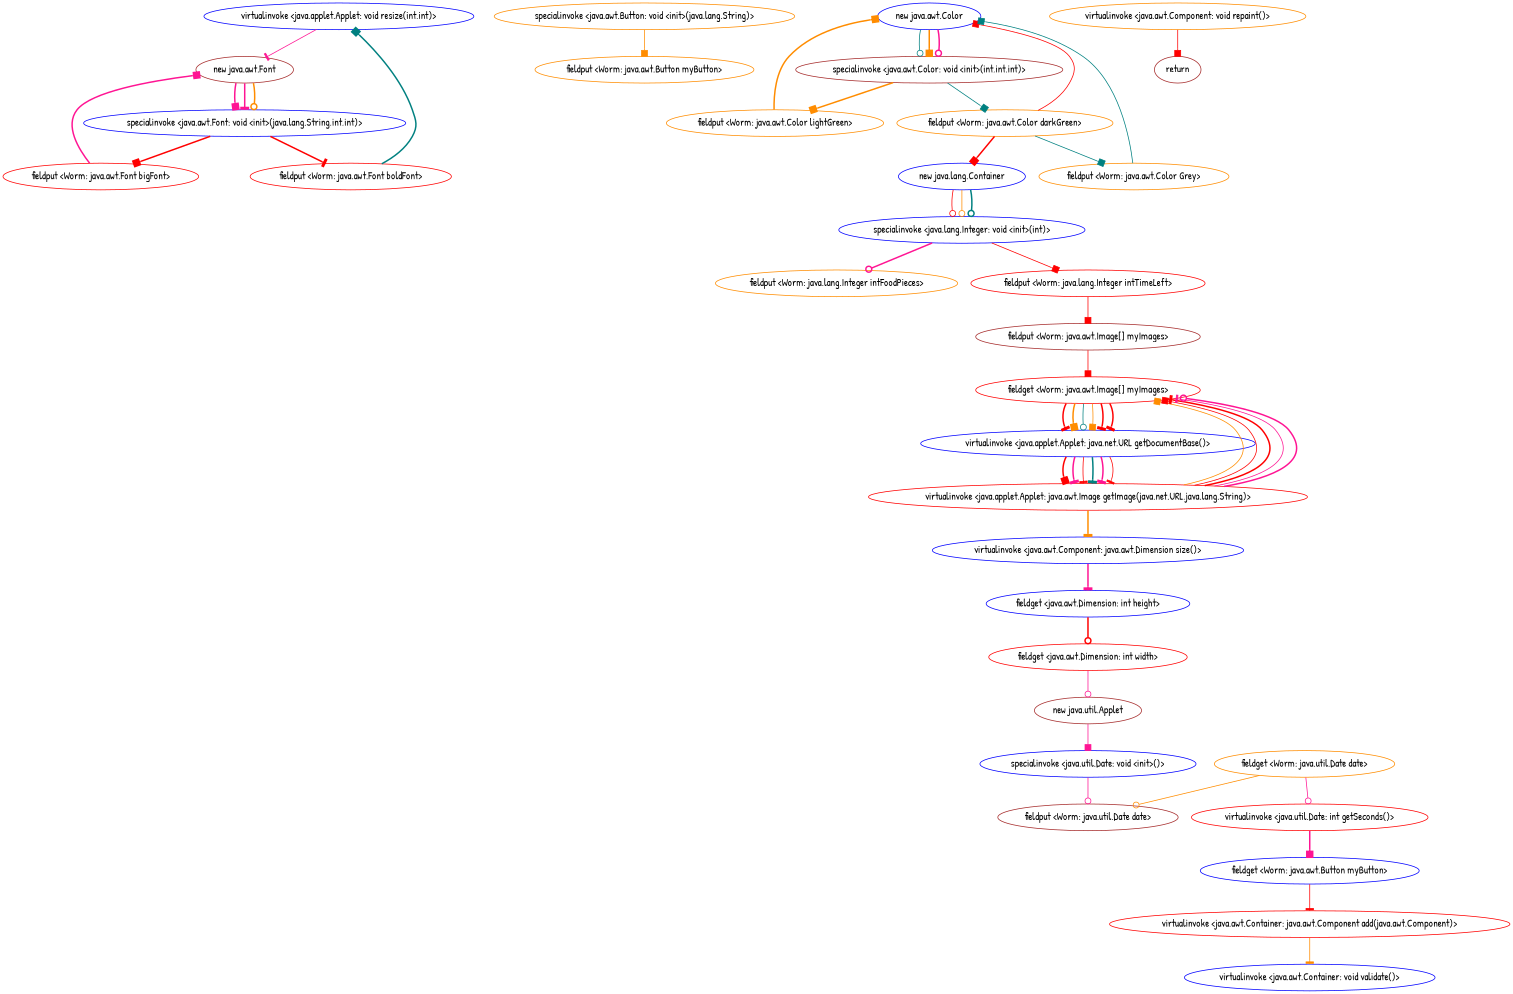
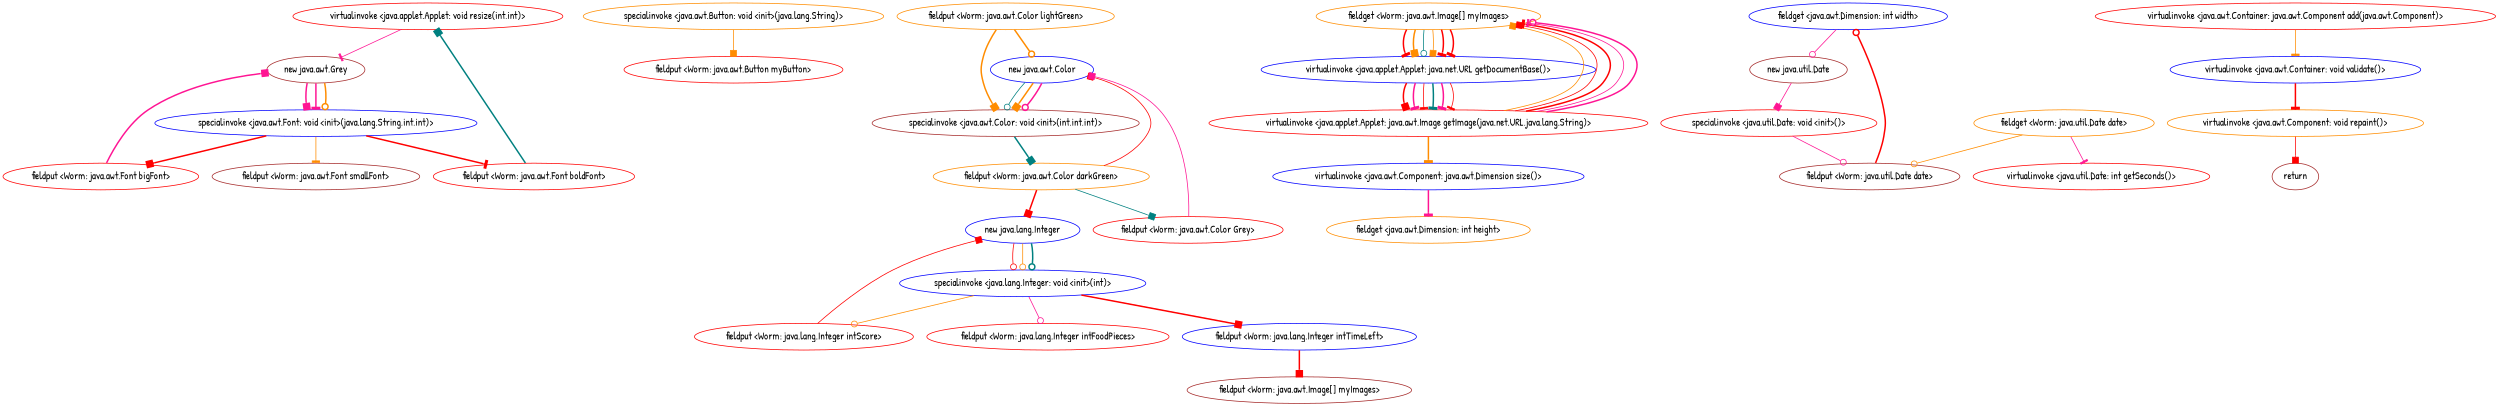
  digraph {
    fontname="Patrick Hand"
    node [color=red fontname="Patrick Hand"]
    edge [arrowhead=box color=red fontname="Patrick Hand" style=solid]
-   "virtualinvoke <java.applet.Applet: void resize(int,int)>" [color=blue]
-   "new java.awt.Font" [color=brown]
+   "virtualinvoke <java.applet.Applet: void resize(int,int)>"
+   "new java.awt.Font" [color=brown label="new java.awt.Grey"]
    "specialinvoke <java.awt.Font: void <init>(java.lang.String,int,int)>" [color=blue]
    "fieldput <Worm: java.awt.Font bigFont>"
    "fieldput <Worm: java.awt.Font boldFont>"
+   "fieldput <Worm: java.awt.Font smallFont>" [color=brown]
    "specialinvoke <java.awt.Button: void <init>(java.lang.String)>" [color=darkorange]
-   "fieldput <Worm: java.awt.Button myButton>" [color=darkorange]
+   "fieldput <Worm: java.awt.Button myButton>"
    "new java.awt.Color" [color=blue]
    "specialinvoke <java.awt.Color: void <init>(int,int,int)>" [color=brown]
    "fieldput <Worm: java.awt.Color lightGreen>" [color=darkorange]
    "fieldput <Worm: java.awt.Color darkGreen>" [color=darkorange]
-   "fieldput <Worm: java.awt.Color Grey>" [color=darkorange]
-   "new java.lang.Integer" [color=blue label="new java.lang.Container"]
+   "fieldput <Worm: java.awt.Color Grey>"
+   "new java.lang.Integer" [color=blue]
    "specialinvoke <java.lang.Integer: void <init>(int)>" [color=blue]
-   "fieldput <Worm: java.lang.Integer intFoodPieces>" [color=darkorange]
-   "fieldput <Worm: java.lang.Integer intTimeLeft>"
+   "fieldput <Worm: java.lang.Integer intScore>"
+   "fieldput <Worm: java.lang.Integer intFoodPieces>"
+   "fieldput <Worm: java.lang.Integer intTimeLeft>" [color=blue]
    "fieldput <Worm: java.awt.Image[] myImages>" [color=brown]
-   "fieldget <Worm: java.awt.Image[] myImages>"
+   "fieldget <Worm: java.awt.Image[] myImages>" [color=darkorange]
    "virtualinvoke <java.applet.Applet: java.net.URL getDocumentBase()>" [color=blue]
    "virtualinvoke <java.applet.Applet: java.awt.Image getImage(java.net.URL,java.lang.String)>"
    "virtualinvoke <java.awt.Component: java.awt.Dimension size()>" [color=blue]
-   "fieldget <java.awt.Dimension: int height>" [color=blue]
-   "fieldget <java.awt.Dimension: int width>"
-   "new java.util.Date" [color=brown label="new java.util.Applet"]
-   "specialinvoke <java.util.Date: void <init>()>" [color=blue]
+   "fieldget <java.awt.Dimension: int height>" [color=darkorange]
+   "fieldget <java.awt.Dimension: int width>" [color=blue]
+   "new java.util.Date" [color=brown]
+   "specialinvoke <java.util.Date: void <init>()>"
    "fieldput <Worm: java.util.Date date>" [color=brown]
    "fieldget <Worm: java.util.Date date>" [color=darkorange]
    "virtualinvoke <java.util.Date: int getSeconds()>"
-   "fieldget <Worm: java.awt.Button myButton>" [color=blue]
    "virtualinvoke <java.awt.Container: java.awt.Component add(java.awt.Component)>"
    "virtualinvoke <java.awt.Container: void validate()>" [color=blue]
    "virtualinvoke <java.awt.Component: void repaint()>" [color=darkorange]
    return [color=brown]
    "virtualinvoke <java.applet.Applet: void resize(int,int)>" -> "new java.awt.Font" [arrowhead=tee color=deeppink]
    "new java.awt.Font" -> "specialinvoke <java.awt.Font: void <init>(java.lang.String,int,int)>" [color=deeppink style=bold]
    "new java.awt.Font" -> "specialinvoke <java.awt.Font: void <init>(java.lang.String,int,int)>" [arrowhead=tee color=deeppink style=bold]
    "new java.awt.Font" -> "specialinvoke <java.awt.Font: void <init>(java.lang.String,int,int)>" [arrowhead=odot color=darkorange style=bold]
    "specialinvoke <java.awt.Font: void <init>(java.lang.String,int,int)>" -> "fieldput <Worm: java.awt.Font bigFont>" [style=bold]
    "specialinvoke <java.awt.Font: void <init>(java.lang.String,int,int)>" -> "fieldput <Worm: java.awt.Font boldFont>" [arrowhead=tee style=bold]
+   "specialinvoke <java.awt.Font: void <init>(java.lang.String,int,int)>" -> "fieldput <Worm: java.awt.Font smallFont>" [arrowhead=tee color=darkorange]
    "fieldput <Worm: java.awt.Font bigFont>" -> "new java.awt.Font" [color=deeppink style=bold]
    "fieldput <Worm: java.awt.Font boldFont>" -> "virtualinvoke <java.applet.Applet: void resize(int,int)>" [color=teal style=bold]
    "specialinvoke <java.awt.Button: void <init>(java.lang.String)>" -> "fieldput <Worm: java.awt.Button myButton>" [color=darkorange]
    "new java.awt.Color" -> "specialinvoke <java.awt.Color: void <init>(int,int,int)>" [arrowhead=odot color=teal]
    "new java.awt.Color" -> "specialinvoke <java.awt.Color: void <init>(int,int,int)>" [color=darkorange style=bold]
    "new java.awt.Color" -> "specialinvoke <java.awt.Color: void <init>(int,int,int)>" [arrowhead=odot color=deeppink style=bold]
-   "specialinvoke <java.awt.Color: void <init>(int,int,int)>" -> "fieldput <Worm: java.awt.Color lightGreen>" [color=darkorange style=bold]
-   "specialinvoke <java.awt.Color: void <init>(int,int,int)>" -> "fieldput <Worm: java.awt.Color darkGreen>" [color=teal]
-   "fieldput <Worm: java.awt.Color lightGreen>" -> "new java.awt.Color" [color=darkorange style=bold]
+   "fieldput <Worm: java.awt.Color lightGreen>" -> "specialinvoke <java.awt.Color: void <init>(int,int,int)>" [color=darkorange style=bold]
+   "specialinvoke <java.awt.Color: void <init>(int,int,int)>" -> "fieldput <Worm: java.awt.Color darkGreen>" [color=teal style=bold]
+   "fieldput <Worm: java.awt.Color lightGreen>" -> "new java.awt.Color" [arrowhead=odot color=darkorange style=bold]
    "fieldput <Worm: java.awt.Color darkGreen>" -> "new java.awt.Color"
    "fieldput <Worm: java.awt.Color darkGreen>" -> "fieldput <Worm: java.awt.Color Grey>" [color=teal]
    "fieldput <Worm: java.awt.Color darkGreen>" -> "new java.lang.Integer" [style=bold]
-   "fieldput <Worm: java.awt.Color Grey>" -> "new java.awt.Color" [color=teal]
+   "fieldput <Worm: java.awt.Color Grey>" -> "new java.awt.Color" [color=deeppink]
    "new java.lang.Integer" -> "specialinvoke <java.lang.Integer: void <init>(int)>" [arrowhead=odot]
    "new java.lang.Integer" -> "specialinvoke <java.lang.Integer: void <init>(int)>" [arrowhead=odot color=darkorange]
    "new java.lang.Integer" -> "specialinvoke <java.lang.Integer: void <init>(int)>" [arrowhead=odot color=teal style=bold]
-   "specialinvoke <java.lang.Integer: void <init>(int)>" -> "fieldput <Worm: java.lang.Integer intFoodPieces>" [arrowhead=odot color=deeppink style=bold]
-   "specialinvoke <java.lang.Integer: void <init>(int)>" -> "fieldput <Worm: java.lang.Integer intTimeLeft>"
-   "fieldput <Worm: java.lang.Integer intTimeLeft>" -> "fieldput <Worm: java.awt.Image[] myImages>"
-   "fieldput <Worm: java.awt.Image[] myImages>" -> "fieldget <Worm: java.awt.Image[] myImages>"
+   "specialinvoke <java.lang.Integer: void <init>(int)>" -> "fieldput <Worm: java.lang.Integer intScore>" [arrowhead=odot color=darkorange]
+   "specialinvoke <java.lang.Integer: void <init>(int)>" -> "fieldput <Worm: java.lang.Integer intFoodPieces>" [arrowhead=odot color=deeppink]
+   "specialinvoke <java.lang.Integer: void <init>(int)>" -> "fieldput <Worm: java.lang.Integer intTimeLeft>" [style=bold]
+   "fieldput <Worm: java.lang.Integer intScore>" -> "new java.lang.Integer"
+   "fieldput <Worm: java.lang.Integer intTimeLeft>" -> "fieldput <Worm: java.awt.Image[] myImages>" [style=bold]
    "fieldget <Worm: java.awt.Image[] myImages>" -> "virtualinvoke <java.applet.Applet: java.net.URL getDocumentBase()>" [arrowhead=tee style=bold]
    "fieldget <Worm: java.awt.Image[] myImages>" -> "virtualinvoke <java.applet.Applet: java.net.URL getDocumentBase()>" [color=darkorange style=bold]
    "fieldget <Worm: java.awt.Image[] myImages>" -> "virtualinvoke <java.applet.Applet: java.net.URL getDocumentBase()>" [arrowhead=odot color=teal]
    "fieldget <Worm: java.awt.Image[] myImages>" -> "virtualinvoke <java.applet.Applet: java.net.URL getDocumentBase()>" [color=darkorange]
    "fieldget <Worm: java.awt.Image[] myImages>" -> "virtualinvoke <java.applet.Applet: java.net.URL getDocumentBase()>" [arrowhead=tee style=bold]
    "fieldget <Worm: java.awt.Image[] myImages>" -> "virtualinvoke <java.applet.Applet: java.net.URL getDocumentBase()>" [arrowhead=tee style=bold]
    "virtualinvoke <java.applet.Applet: java.net.URL getDocumentBase()>" -> "virtualinvoke <java.applet.Applet: java.awt.Image getImage(java.net.URL,java.lang.String)>" [style=bold]
    "virtualinvoke <java.applet.Applet: java.net.URL getDocumentBase()>" -> "virtualinvoke <java.applet.Applet: java.awt.Image getImage(java.net.URL,java.lang.String)>" [arrowhead=tee color=deeppink style=bold]
    "virtualinvoke <java.applet.Applet: java.net.URL getDocumentBase()>" -> "virtualinvoke <java.applet.Applet: java.awt.Image getImage(java.net.URL,java.lang.String)>" [arrowhead=tee]
    "virtualinvoke <java.applet.Applet: java.net.URL getDocumentBase()>" -> "virtualinvoke <java.applet.Applet: java.awt.Image getImage(java.net.URL,java.lang.String)>" [arrowhead=tee color=teal style=bold]
    "virtualinvoke <java.applet.Applet: java.net.URL getDocumentBase()>" -> "virtualinvoke <java.applet.Applet: java.awt.Image getImage(java.net.URL,java.lang.String)>" [arrowhead=tee color=deeppink style=bold]
    "virtualinvoke <java.applet.Applet: java.net.URL getDocumentBase()>" -> "virtualinvoke <java.applet.Applet: java.awt.Image getImage(java.net.URL,java.lang.String)>" [arrowhead=tee]
    "virtualinvoke <java.applet.Applet: java.awt.Image getImage(java.net.URL,java.lang.String)>" -> "fieldget <Worm: java.awt.Image[] myImages>" [color=darkorange]
    "virtualinvoke <java.applet.Applet: java.awt.Image getImage(java.net.URL,java.lang.String)>" -> "fieldget <Worm: java.awt.Image[] myImages>"
    "virtualinvoke <java.applet.Applet: java.awt.Image getImage(java.net.URL,java.lang.String)>" -> "fieldget <Worm: java.awt.Image[] myImages>" [arrowhead=tee style=bold]
    "virtualinvoke <java.applet.Applet: java.awt.Image getImage(java.net.URL,java.lang.String)>" -> "fieldget <Worm: java.awt.Image[] myImages>" [arrowhead=tee color=deeppink]
    "virtualinvoke <java.applet.Applet: java.awt.Image getImage(java.net.URL,java.lang.String)>" -> "fieldget <Worm: java.awt.Image[] myImages>" [arrowhead=odot color=deeppink style=bold]
    "virtualinvoke <java.applet.Applet: java.awt.Image getImage(java.net.URL,java.lang.String)>" -> "virtualinvoke <java.awt.Component: java.awt.Dimension size()>" [arrowhead=tee color=darkorange style=bold]
    "virtualinvoke <java.awt.Component: java.awt.Dimension size()>" -> "fieldget <java.awt.Dimension: int height>" [arrowhead=tee color=deeppink style=bold]
-   "fieldget <java.awt.Dimension: int height>" -> "fieldget <java.awt.Dimension: int width>" [arrowhead=odot style=bold]
+   "fieldput <Worm: java.util.Date date>" -> "fieldget <java.awt.Dimension: int width>" [arrowhead=odot style=bold]
    "fieldget <java.awt.Dimension: int width>" -> "new java.util.Date" [arrowhead=odot color=deeppink]
    "new java.util.Date" -> "specialinvoke <java.util.Date: void <init>()>" [color=deeppink]
    "specialinvoke <java.util.Date: void <init>()>" -> "fieldput <Worm: java.util.Date date>" [arrowhead=odot color=deeppink]
    "fieldget <Worm: java.util.Date date>" -> "fieldput <Worm: java.util.Date date>" [arrowhead=odot color=darkorange]
-   "fieldget <Worm: java.util.Date date>" -> "virtualinvoke <java.util.Date: int getSeconds()>" [arrowhead=odot color=deeppink]
-   "virtualinvoke <java.util.Date: int getSeconds()>" -> "fieldget <Worm: java.awt.Button myButton>" [color=deeppink style=bold]
-   "fieldget <Worm: java.awt.Button myButton>" -> "virtualinvoke <java.awt.Container: java.awt.Component add(java.awt.Component)>" [arrowhead=tee]
+   "fieldget <Worm: java.util.Date date>" -> "virtualinvoke <java.util.Date: int getSeconds()>" [arrowhead=tee color=deeppink]
    "virtualinvoke <java.awt.Container: java.awt.Component add(java.awt.Component)>" -> "virtualinvoke <java.awt.Container: void validate()>" [arrowhead=tee color=darkorange]
+   "virtualinvoke <java.awt.Container: void validate()>" -> "virtualinvoke <java.awt.Component: void repaint()>" [arrowhead=tee style=bold]
    "virtualinvoke <java.awt.Component: void repaint()>" -> return
  }
